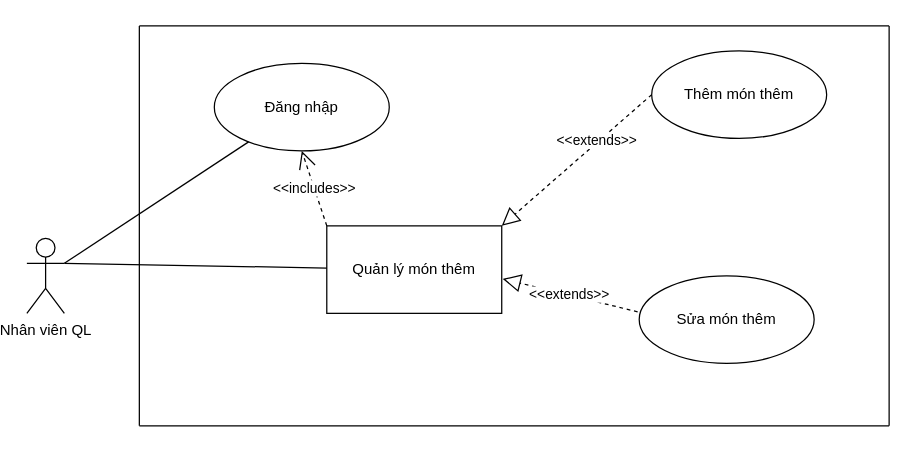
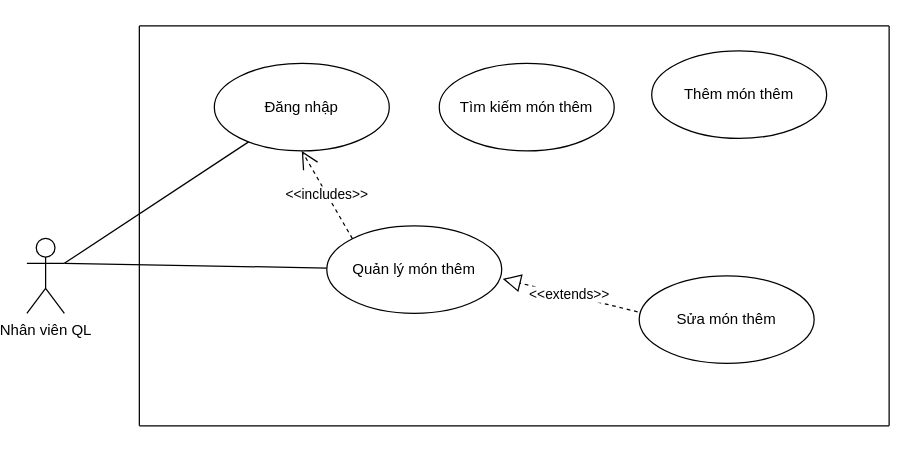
  <mxCell id="0" />
  <mxCell id="1" parent="0" />
- <mxCell id="2" value="Quản lý món thêm" style="whiteSpace=wrap;html=1;rounded=0;" vertex="1" parent="1"><mxGeometry x="260" y="180" width="140" height="70" as="geometry" /></mxCell>
+ <mxCell id="2" value="Quản lý món thêm" style="ellipse;whiteSpace=wrap;html=1;" vertex="1" parent="1"><mxGeometry x="260" y="180" width="140" height="70" as="geometry" /></mxCell>
  <mxCell id="3" value="Đăng nhập" style="ellipse;whiteSpace=wrap;html=1;" vertex="1" parent="1"><mxGeometry x="170" y="50" width="140" height="70" as="geometry" /></mxCell>
  <mxCell id="4" value="" style="endArrow=none;html=1;rounded=0;exitX=1;exitY=0.333;exitDx=0;exitDy=0;exitPerimeter=0;" edge="1" parent="1" source="9" target="2"><mxGeometry width="50" height="50" relative="1" as="geometry"><mxPoint x="-10" y="210" as="sourcePoint" /><mxPoint x="0" y="90" as="targetPoint" /></mxGeometry></mxCell>
  <mxCell id="5" value="" style="endArrow=none;html=1;rounded=0;exitX=1;exitY=0.333;exitDx=0;exitDy=0;exitPerimeter=0;" edge="1" parent="1" source="9" target="3"><mxGeometry width="50" height="50" relative="1" as="geometry"><mxPoint x="-27.308" y="190" as="sourcePoint" /><mxPoint x="0" y="90" as="targetPoint" /></mxGeometry></mxCell>
+ <mxCell id="6" value="Tìm kiếm món thêm" style="ellipse;whiteSpace=wrap;html=1;" vertex="1" parent="1"><mxGeometry x="350" y="50" width="140" height="70" as="geometry" /></mxCell>
  <mxCell id="7" value="Thêm món thêm" style="ellipse;whiteSpace=wrap;html=1;" vertex="1" parent="1"><mxGeometry x="520" y="40" width="140" height="70" as="geometry" /></mxCell>
  <mxCell id="8" value="Sửa món thêm" style="ellipse;whiteSpace=wrap;html=1;" vertex="1" parent="1"><mxGeometry x="510" y="220" width="140" height="70" as="geometry" /></mxCell>
  <mxCell id="9" value="Nhân viên QL" style="shape=umlActor;verticalLabelPosition=bottom;verticalAlign=top;html=1;" vertex="1" parent="1"><mxGeometry x="20" y="190" width="30" height="60" as="geometry" /></mxCell>
- <mxCell id="10" value="" style="endArrow=block;dashed=1;endFill=0;endSize=12;html=1;rounded=0;exitX=0;exitY=0.5;exitDx=0;exitDy=0;entryX=1;entryY=0;entryDx=0;entryDy=0;" edge="1" parent="1" source="7" target="2"><mxGeometry width="160" relative="1" as="geometry"><mxPoint x="430" y="130" as="sourcePoint" /><mxPoint x="390" y="200" as="targetPoint" /></mxGeometry></mxCell>
- <mxCell id="11" value="&amp;lt;&amp;lt;extends&amp;gt;&amp;gt;" style="edgeLabel;html=1;align=center;verticalAlign=middle;resizable=0;points=[];" vertex="1" connectable="0" parent="10"><mxGeometry x="-0.285" y="-2" relative="1" as="geometry"><mxPoint as="offset" /></mxGeometry></mxCell>
  <mxCell id="12" value="&amp;lt;&amp;lt;extends&amp;gt;&amp;gt;" style="endArrow=block;dashed=1;endFill=0;endSize=12;html=1;rounded=0;exitX=-0.009;exitY=0.411;exitDx=0;exitDy=0;exitPerimeter=0;entryX=1.006;entryY=0.606;entryDx=0;entryDy=0;entryPerimeter=0;" edge="1" parent="1" source="8" target="2"><mxGeometry width="160" relative="1" as="geometry"><mxPoint x="500" y="155" as="sourcePoint" /><mxPoint x="400" y="210" as="targetPoint" /></mxGeometry></mxCell>
  <mxCell id="13" value="&amp;lt;&amp;lt;includes&amp;gt;&amp;gt;" style="endArrow=open;dashed=1;endFill=0;endSize=12;html=1;rounded=0;entryX=0.5;entryY=1;entryDx=0;entryDy=0;exitX=0;exitY=0;exitDx=0;exitDy=0;" edge="1" parent="1" source="2" target="3"><mxGeometry width="160" relative="1" as="geometry"><mxPoint x="190" y="170" as="sourcePoint" /><mxPoint x="350" y="170" as="targetPoint" /></mxGeometry></mxCell>
  <mxCell id="14" value="" style="endArrow=none;html=1;rounded=0;" edge="1" parent="1"><mxGeometry width="50" height="50" relative="1" as="geometry"><mxPoint x="110" y="340" as="sourcePoint" /><mxPoint x="110" y="20" as="targetPoint" /></mxGeometry></mxCell>
  <mxCell id="15" value="" style="endArrow=none;html=1;rounded=0;" edge="1" parent="1"><mxGeometry width="50" height="50" relative="1" as="geometry"><mxPoint x="110" y="340" as="sourcePoint" /><mxPoint x="710" y="340" as="targetPoint" /></mxGeometry></mxCell>
  <mxCell id="16" value="" style="endArrow=none;html=1;rounded=0;" edge="1" parent="1"><mxGeometry width="50" height="50" relative="1" as="geometry"><mxPoint x="710" y="20" as="sourcePoint" /><mxPoint x="710" y="340" as="targetPoint" /></mxGeometry></mxCell>
  <mxCell id="17" value="" style="endArrow=none;html=1;rounded=0;" edge="1" parent="1"><mxGeometry width="50" height="50" relative="1" as="geometry"><mxPoint x="110" y="20" as="sourcePoint" /><mxPoint x="710" y="20" as="targetPoint" /></mxGeometry></mxCell>
